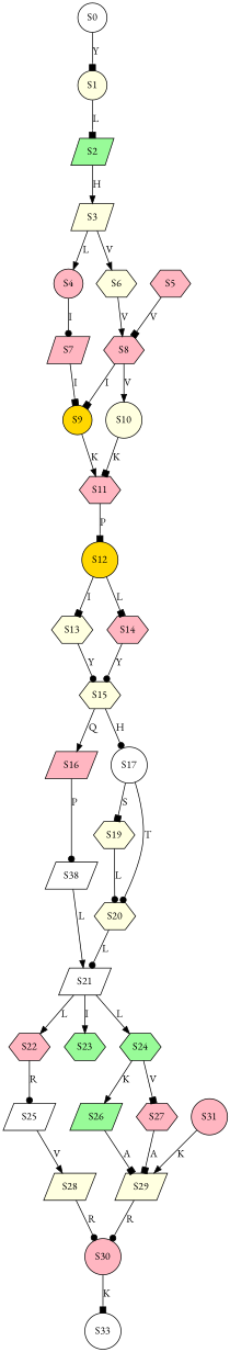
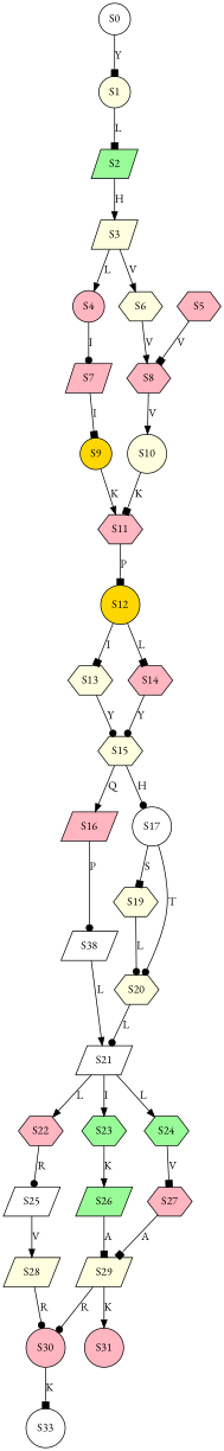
  strict digraph {
    fontname="EB Garamond"
    node [fillcolor=lightpink fontname="EB Garamond" shape=hexagon style=filled]
    edge [arrowhead=box fontname="EB Garamond"]
    S0 [fillcolor=white shape=circle]
    S1 [fillcolor=lightyellow shape=circle]
    S2 [fillcolor=palegreen shape=parallelogram]
    S3 [fillcolor=lightyellow shape=parallelogram]
    S4 [shape=circle]
    S6 [fillcolor=lightyellow]
    S7 [shape=parallelogram]
    S5
    S8
    S9 [fillcolor=gold shape=circle]
    S10 [fillcolor=lightyellow shape=circle]
    S11
    S12 [fillcolor=gold shape=circle]
    S13 [fillcolor=lightyellow]
    S14
    S15 [fillcolor=lightyellow]
    S16 [shape=parallelogram]
    S17 [fillcolor=white shape=circle]
    n19 [fillcolor=white label=S38 shape=parallelogram]
    S19 [fillcolor=lightyellow]
    S20 [fillcolor=lightyellow]
    S21 [fillcolor=white shape=parallelogram]
    S22
    S23 [fillcolor=palegreen]
    S24 [fillcolor=palegreen]
    S25 [fillcolor=white shape=parallelogram]
    S26 [fillcolor=palegreen shape=parallelogram]
    S27
    S28 [fillcolor=lightyellow shape=parallelogram]
    S29 [fillcolor=lightyellow shape=parallelogram]
    S30 [shape=circle]
    S31 [shape=circle]
    S33 [fillcolor=white shape=circle]
    S0 -> S1 [label=Y]
    S1 -> S2 [label=L]
    S2 -> S3 [arrowhead=normal label=H]
    S3 -> S4 [arrowhead=normal label=L]
    S3 -> S6 [arrowhead=normal label=V]
    S4 -> S7 [arrowhead=dot label=I]
    S6 -> S8 [arrowhead=normal label=V]
    S7 -> S9 [label=I]
    S5 -> S8 [label=V]
-   S8 -> S9 [label=I]
    S8 -> S10 [arrowhead=normal label=V]
    S9 -> S11 [arrowhead=normal label=K]
    S10 -> S11 [label=K]
    S11 -> S12 [label=P]
    S12 -> S13 [label=I]
    S12 -> S14 [label=L]
    S13 -> S15 [arrowhead=dot label=Y]
    S14 -> S15 [arrowhead=dot label=Y]
    S15 -> S16 [arrowhead=normal label=Q]
    S15 -> S17 [arrowhead=dot label=H]
    S16 -> n19 [arrowhead=dot label=P]
    S17 -> S19 [label=S]
    S17 -> S20 [arrowhead=dot label=T]
    n19 -> S21 [arrowhead=normal label=L]
    S19 -> S20 [arrowhead=dot label=L]
    S20 -> S21 [arrowhead=dot label=L]
    S21 -> S22 [arrowhead=normal label=L]
    S21 -> S23 [arrowhead=normal label=I]
    S21 -> S24 [arrowhead=normal label=L]
    S22 -> S25 [arrowhead=dot label=R]
-   S24 -> S26 [arrowhead=normal label=K]
+   S23 -> S26 [arrowhead=normal label=K]
    S24 -> S27 [label=V]
    S25 -> S28 [arrowhead=normal label=V]
    S26 -> S29 [label=A]
    S27 -> S29 [label=A]
    S28 -> S30 [arrowhead=dot label=R]
    S29 -> S30 [arrowhead=dot label=R]
-   S31 -> S29 [arrowhead=normal label=K]
+   S29 -> S31 [arrowhead=normal label=K]
    S30 -> S33 [label=K]
  }
